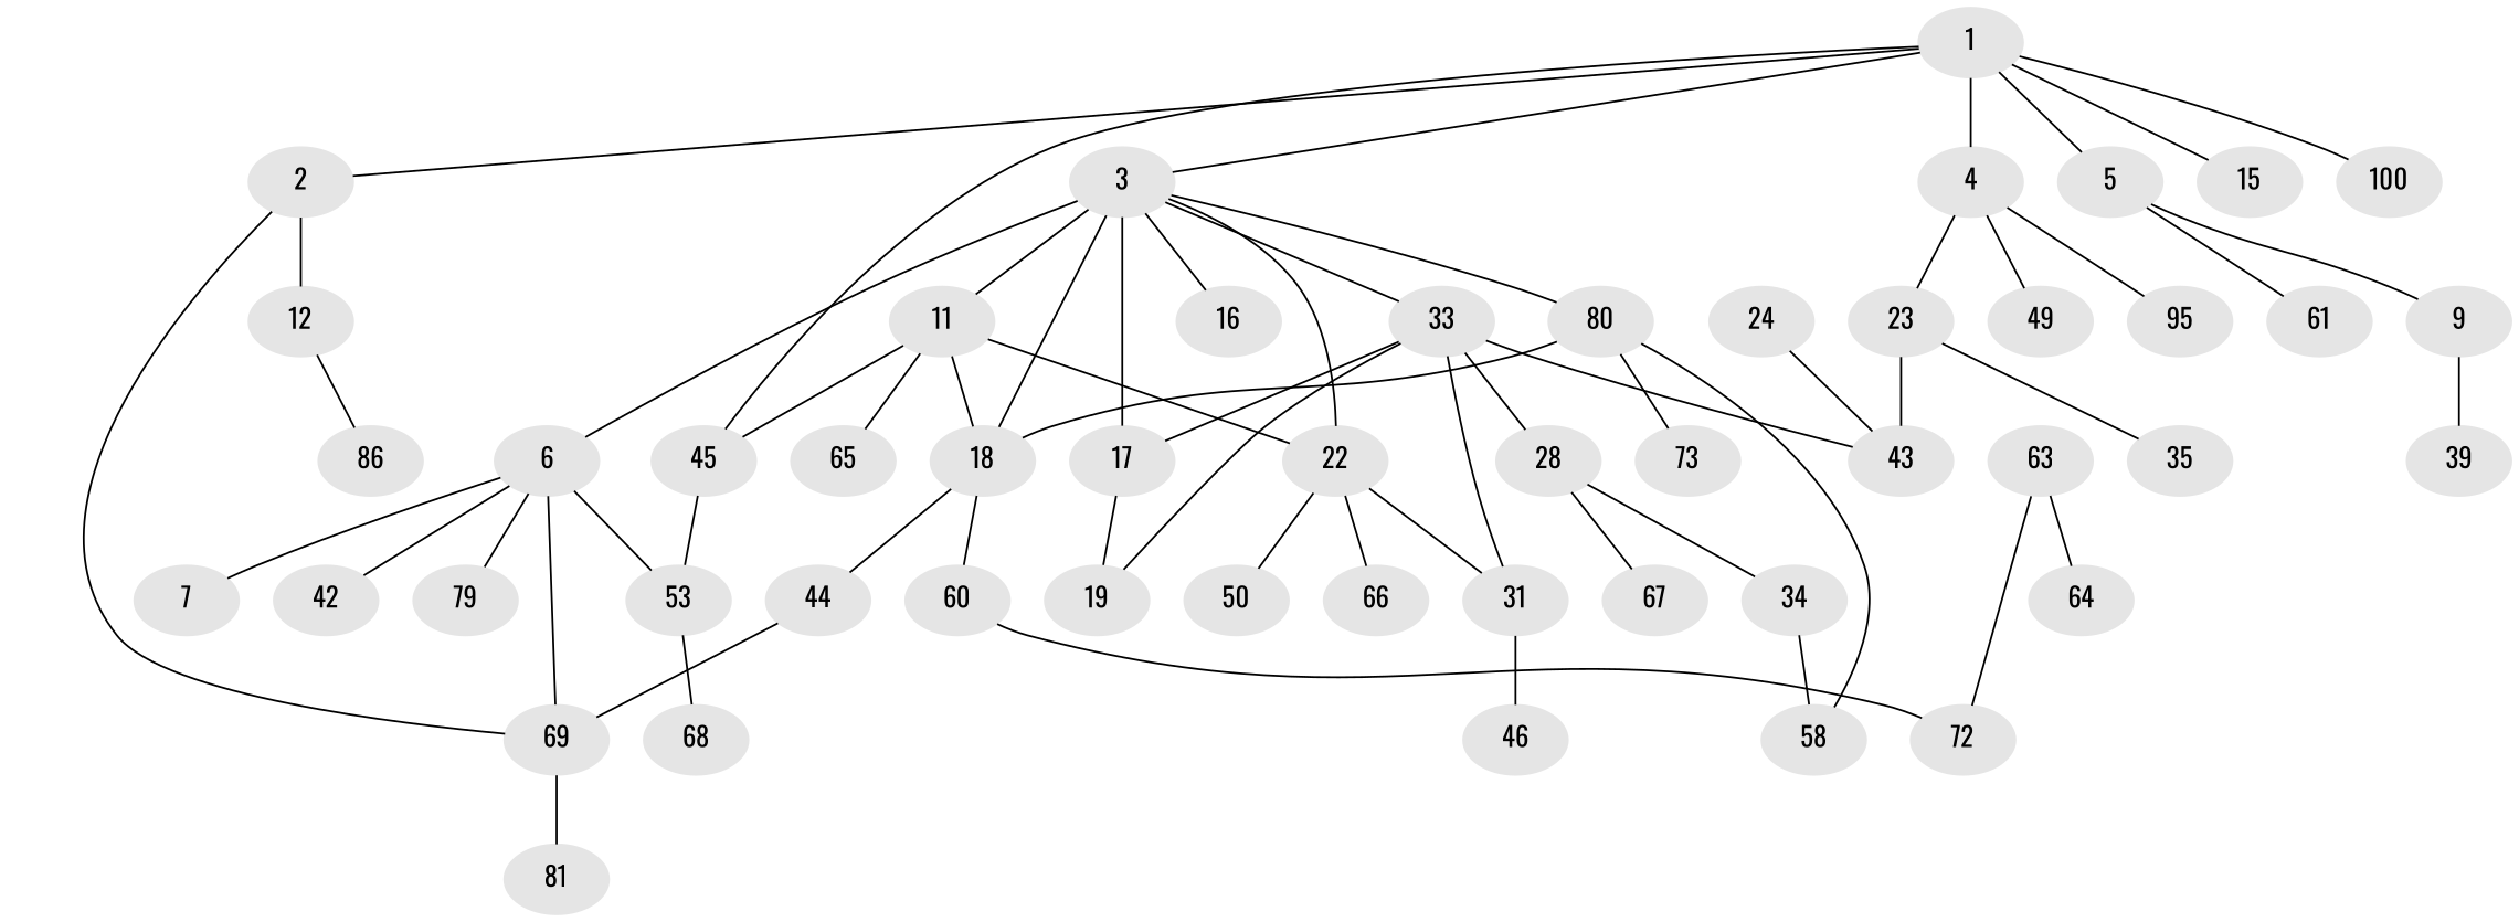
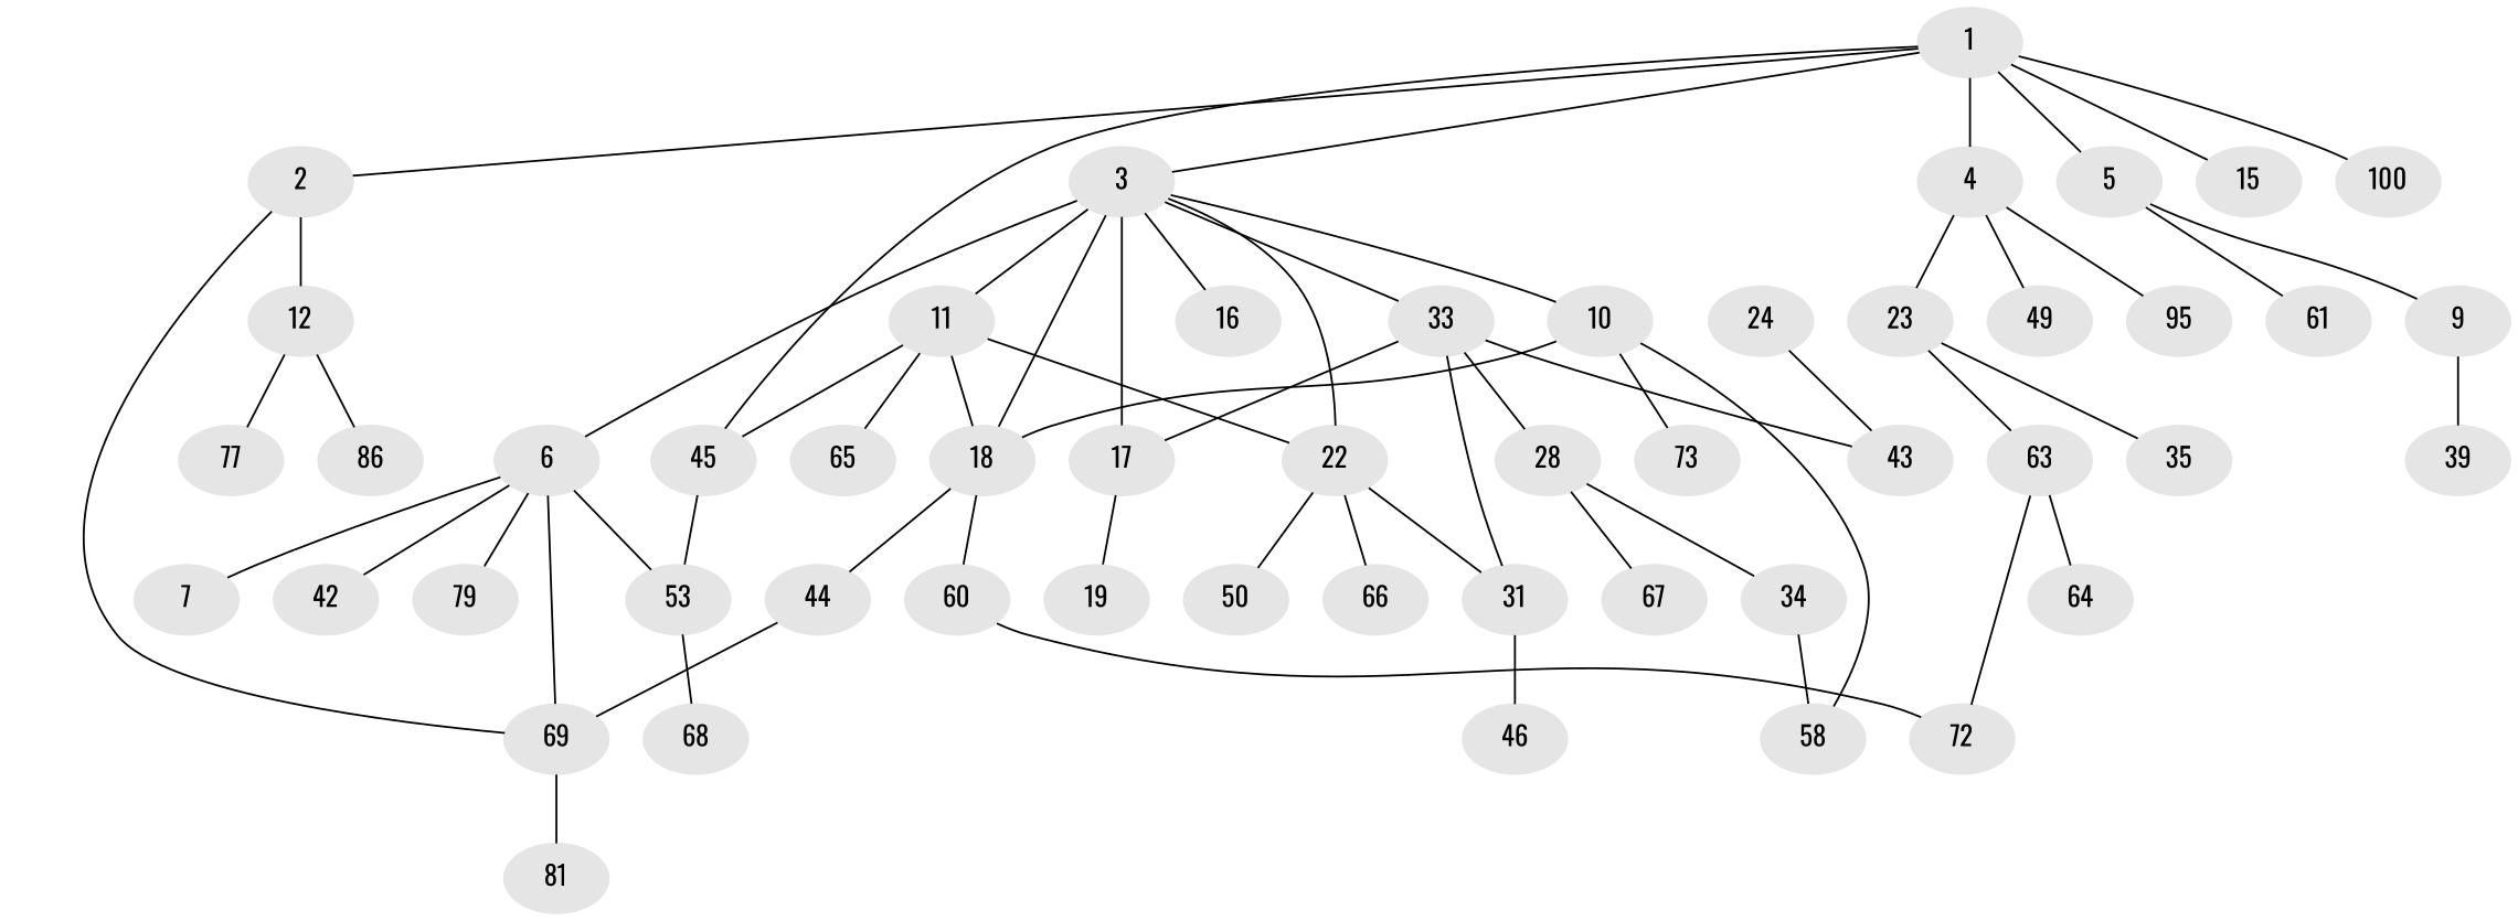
  graph {
    fontname=Oswald
    node [color=gray90 fontname=Oswald style=filled]
    edge [fontname=Oswald]
    1
    2
    3 [super="+8"]
    4
    5
    15 [super="+94"]
    45 [super="+48+89"]
    100 [super="+103"]
    12 [super="+35+47"]
    69
    6 [super="+27+14"]
-   10 [super="+29+21+78" label=80]
+   10 [super="+29+21+78"]
    11 [super="+51+33+62+71"]
    n14 [label=33 super="+26"]
    16
    18 [super="+40+20+105+102"]
    22 [super="+32+38"]
    17 [super="+30"]
    23
    49
    95
    9
    61
    53 [super="+55+88"]
    86
+   77 [super="+91+104"]
    81
    7
    42
    79
    58 [super="+87"]
    73 [super="+97"]
    65
    19
    28 [super="+41+37"]
    31 [super="+54+96"]
    43
    44 [super="+85"]
    60
    50
    66
    24 [super="+56"]
    n43 [label=35]
    63 [super="+75"]
    39
    68
    34 [super="+59"]
    67
    46
    72
    64
    1 -- 2
    1 -- 3
    1 -- 4
    1 -- 5
    1 -- 15
    1 -- 45
    1 -- 100
    2 -- 12
    2 -- 69
    3 -- 6
    3 -- 10
    3 -- 11
    3 -- n14
    3 -- 16
    3 -- 18 [weight=3]
    3 -- 22
    3 -- 17
    4 -- 23
    4 -- 49
    4 -- 95
    5 -- 9
    5 -- 61
    45 -- 53
    12 -- 86
+   12 -- 77
    69 -- 81
    6 -- 69
    6 -- 53
    6 -- 7
    6 -- 42
    6 -- 79
    10 -- 18
    10 -- 58
    10 -- 73
    11 -- 45
    11 -- 18
    11 -- 22
    11 -- 65
    n14 -- 17
-   n14 -- 19
    n14 -- 28
    n14 -- 31
    n14 -- 43
    18 -- 44
    18 -- 60
    22 -- 31
    22 -- 50
    22 -- 66
    17 -- 19 [weight=2]
    23 -- n43
-   23 -- 43
+   23 -- 63
    9 -- 39
    53 -- 68
    28 -- 34
    28 -- 67
    31 -- 46
    44 -- 69
    60 -- 72
    24 -- 43
    63 -- 72
    63 -- 64
    34 -- 58
  }
